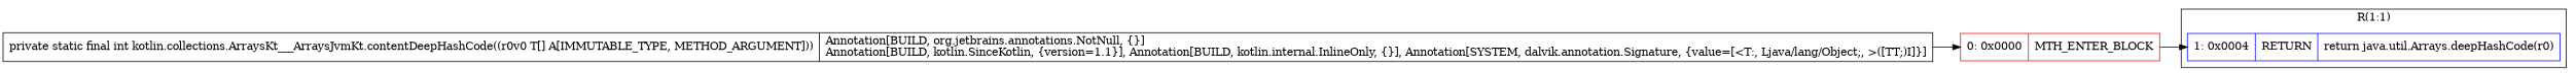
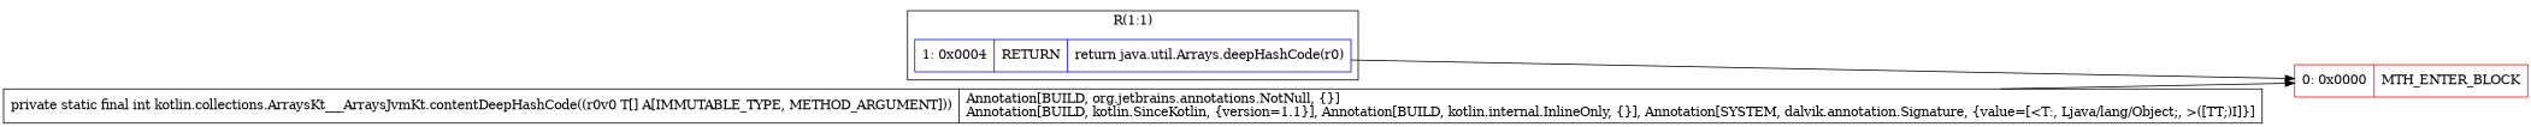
  digraph {
    rankdir=LR
    fontname="DejaVu Serif"
    node [shape=record fontname="DejaVu Serif"]
    edge [fontname="DejaVu Serif"]
    n1 [color=blue label="{1\:\ 0x0004|RETURN\l|return java.util.Arrays.deepHashCode(r0)\l}"]
    n2 [color=red label="{0\:\ 0x0000|MTH_ENTER_BLOCK\l}"]
    n3 [label="{private static final int kotlin.collections.ArraysKt___ArraysJvmKt.contentDeepHashCode((r0v0 T[] A[IMMUTABLE_TYPE, METHOD_ARGUMENT]))  | Annotation[BUILD, org.jetbrains.annotations.NotNull, \{\}]\lAnnotation[BUILD, kotlin.SinceKotlin, \{version=1.1\}], Annotation[BUILD, kotlin.internal.InlineOnly, \{\}], Annotation[SYSTEM, dalvik.annotation.Signature, \{value=[\<T:, Ljava\/lang\/Object;, \>([TT;)I]\}]\l}"]
    subgraph cluster_1 {
      label="R(1:1)"
      n1
    }
-   n2 -> n1
+   n1 -> n2
    n3 -> n2
  }
